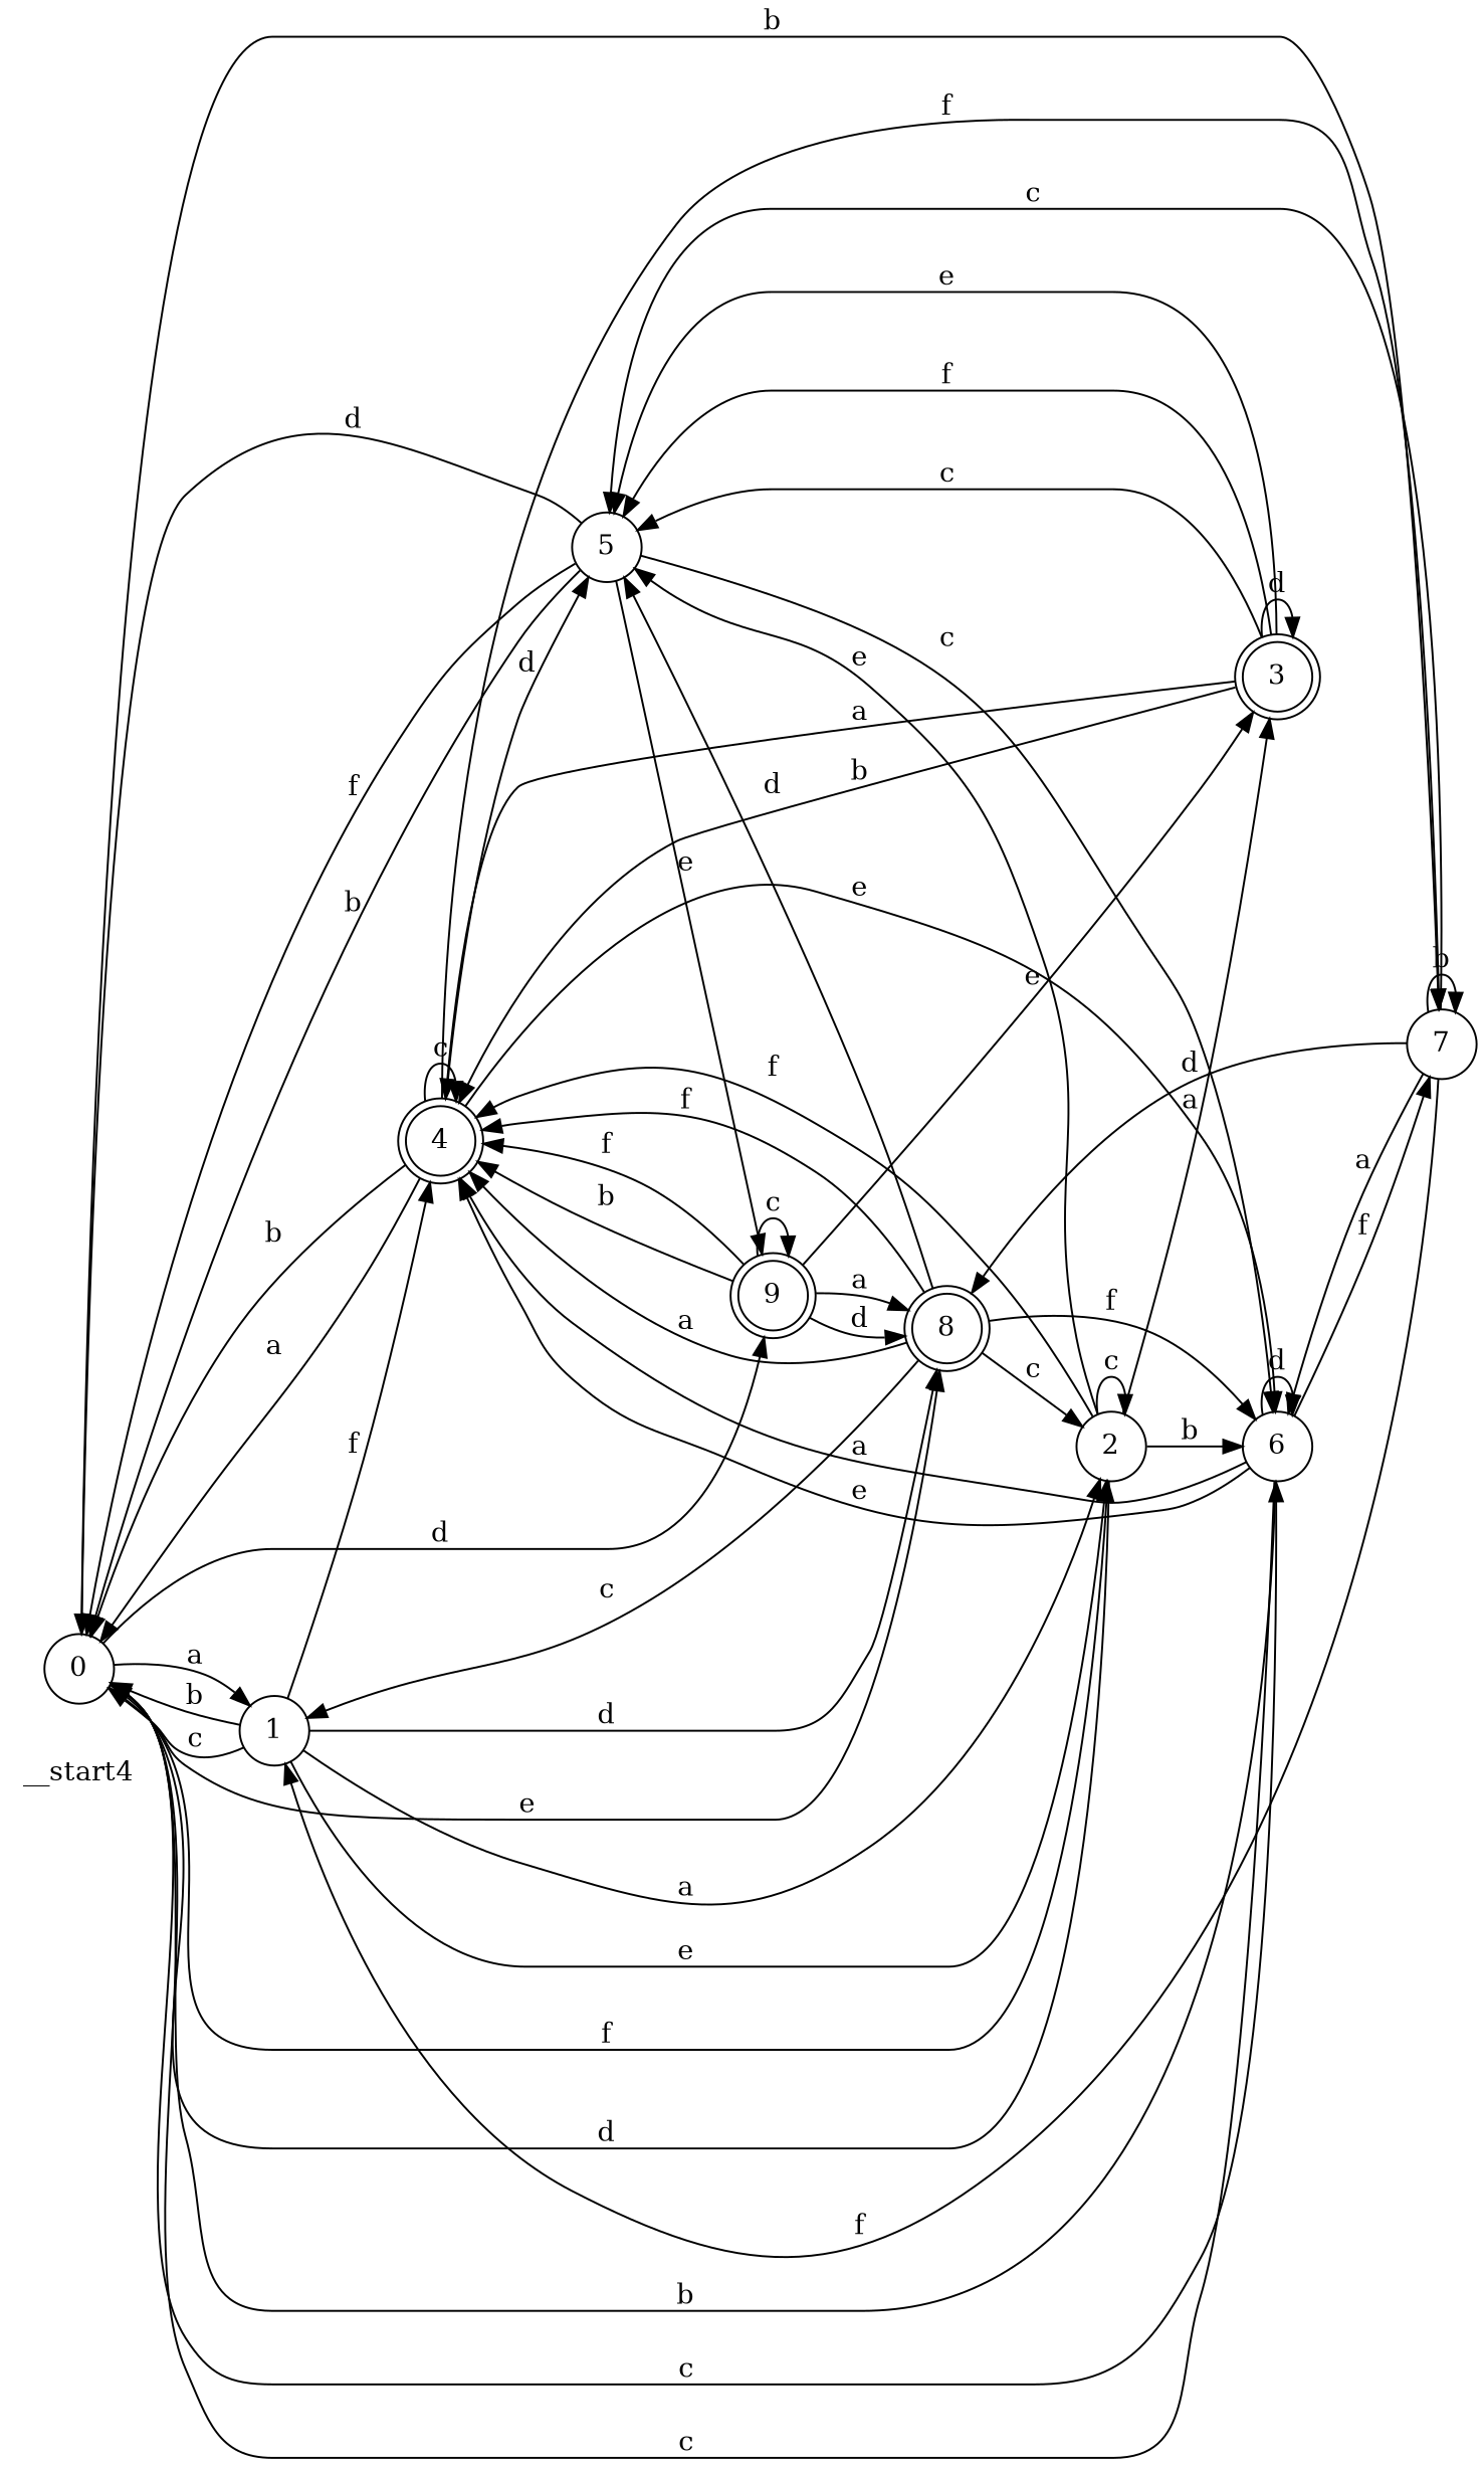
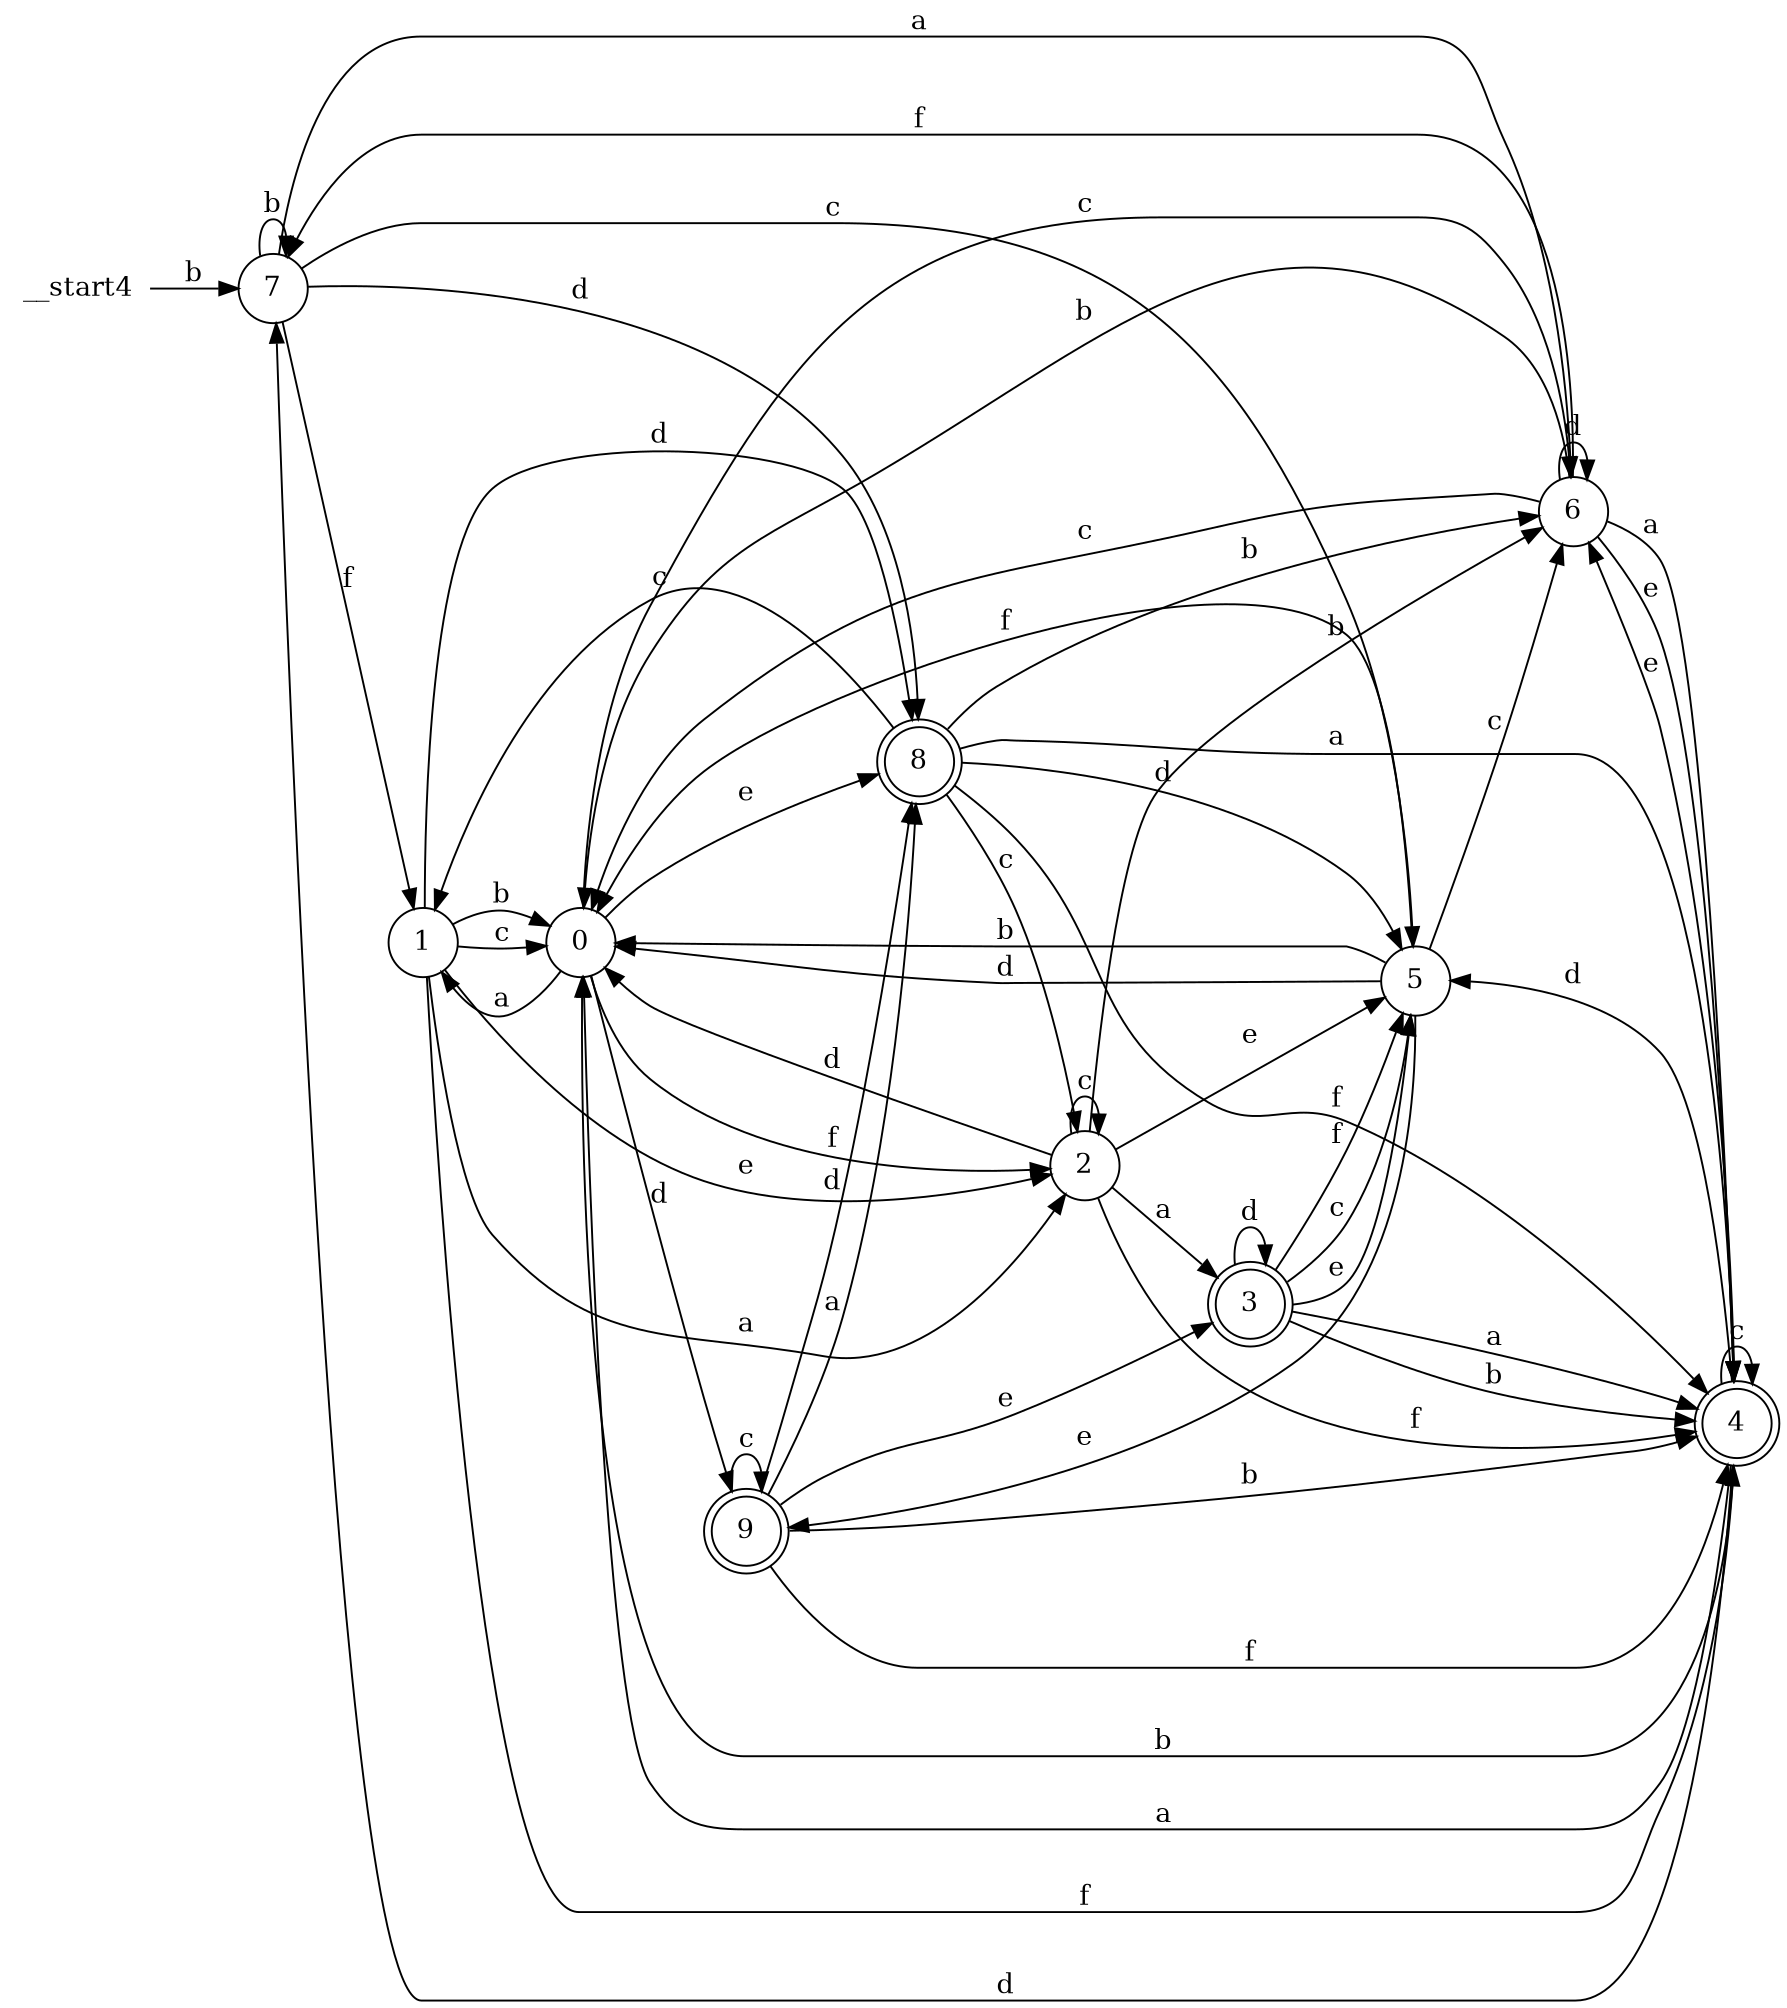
  digraph {
    rankdir=LR
    node [shape=circle color=black fillcolor=white style=filled]
    n1 [label=__start4 shape=none color="" fillcolor="" style=""]
    n2 [label=0]
    n3 [label=1]
    n4 [label=2]
    n5 [label=6]
    n6 [label=7]
    n7 [label=8 shape=doublecircle style="rounded,filled"]
    n8 [label=9 shape=doublecircle]
    n9 [label=4 shape=doublecircle style="rounded,filled"]
    n10 [label=3 shape=doublecircle style="rounded,filled"]
    n11 [label=5]
    n2 -> n3 [label=a]
    n2 -> n4 [label=f]
    n2 -> n5 [label=c]
-   n2 -> n6 [label=b]
+   n1 -> n6 [label=b]
    n2 -> n7 [label=e]
    n2 -> n8 [label=d]
    n3 -> n2 [label=b]
    n3 -> n2 [label=c]
    n3 -> n4 [label=a]
    n3 -> n4 [label=e]
    n3 -> n7 [label=d]
    n3 -> n9 [label=f]
    n4 -> n2 [label=d]
    n4 -> n4 [label=c]
    n4 -> n5 [label=b]
    n4 -> n9 [label=f]
    n4 -> n10 [label=a]
    n4 -> n11 [label=e]
    n5 -> n2 [label=b]
    n5 -> n2 [label=c]
    n5 -> n5 [label=d]
    n5 -> n6 [label=f]
    n5 -> n9 [label=a]
    n5 -> n9 [label=e]
    n6 -> n3 [label=f]
    n6 -> n5 [label=a]
    n6 -> n6 [label=b]
    n6 -> n7 [label=d]
    n6 -> n11 [label=c]
    n7 -> n3 [label=c]
    n7 -> n4 [label=c]
-   n7 -> n5 [label=f]
+   n7 -> n5 [label=b]
    n7 -> n9 [label=a]
    n7 -> n9 [label=f]
    n7 -> n11 [label=d]
    n8 -> n7 [label=a]
    n8 -> n7 [label=d]
    n8 -> n8 [label=c]
    n8 -> n9 [label=b]
    n8 -> n9 [label=f]
    n8 -> n10 [label=e]
    n9 -> n2 [label=a]
    n9 -> n2 [label=b]
    n9 -> n5 [label=e]
-   n9 -> n6 [label=f]
+   n9 -> n6 [label=d]
    n9 -> n9 [label=c]
    n9 -> n11 [label=d]
    n10 -> n9 [label=a]
    n10 -> n9 [label=b]
    n10 -> n10 [label=d]
    n10 -> n11 [label=c]
    n10 -> n11 [label=e]
    n10 -> n11 [label=f]
    n11 -> n2 [label=b]
    n11 -> n2 [label=d]
    n11 -> n2 [label=f]
    n11 -> n5 [label=c]
    n11 -> n8 [label=e]
  }
